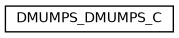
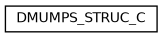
  digraph {
    rankdir=LR
-   n1 [color=black fillcolor=white fontname=Helvetica fontsize=10 height=0.2 label=DMUMPS_DMUMPS_C shape=record style=filled width=0.4]
+   n1 [color=black fillcolor=white fontname=Helvetica fontsize=10 height=0.2 label=DMUMPS_STRUC_C shape=record style=filled width=0.4]
  }
